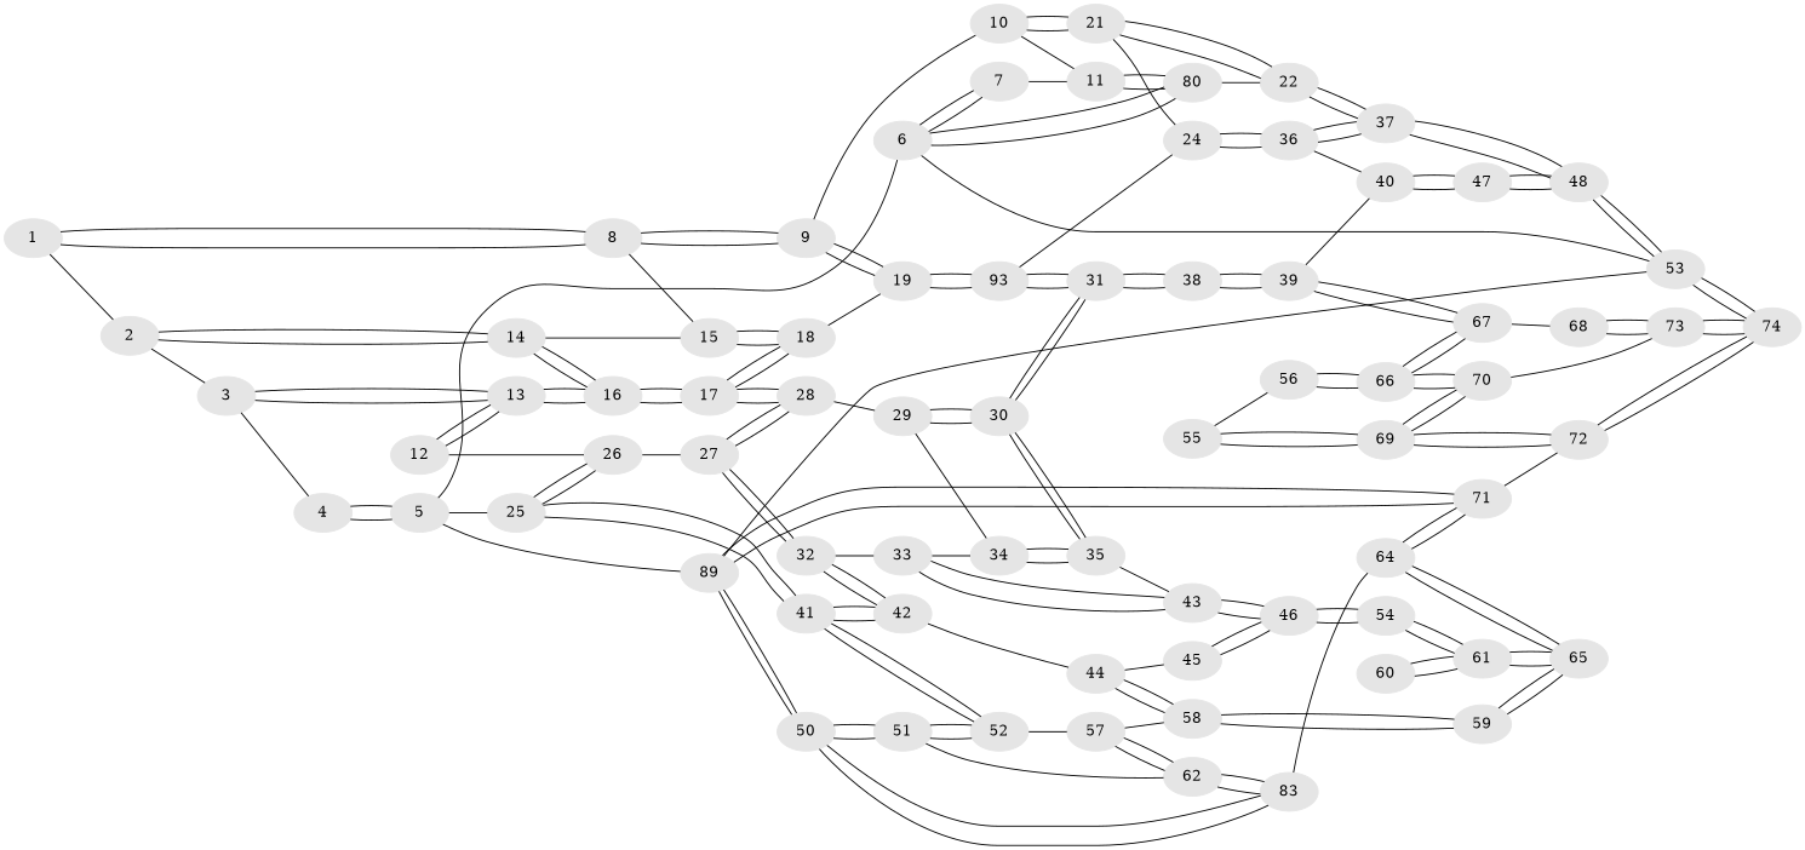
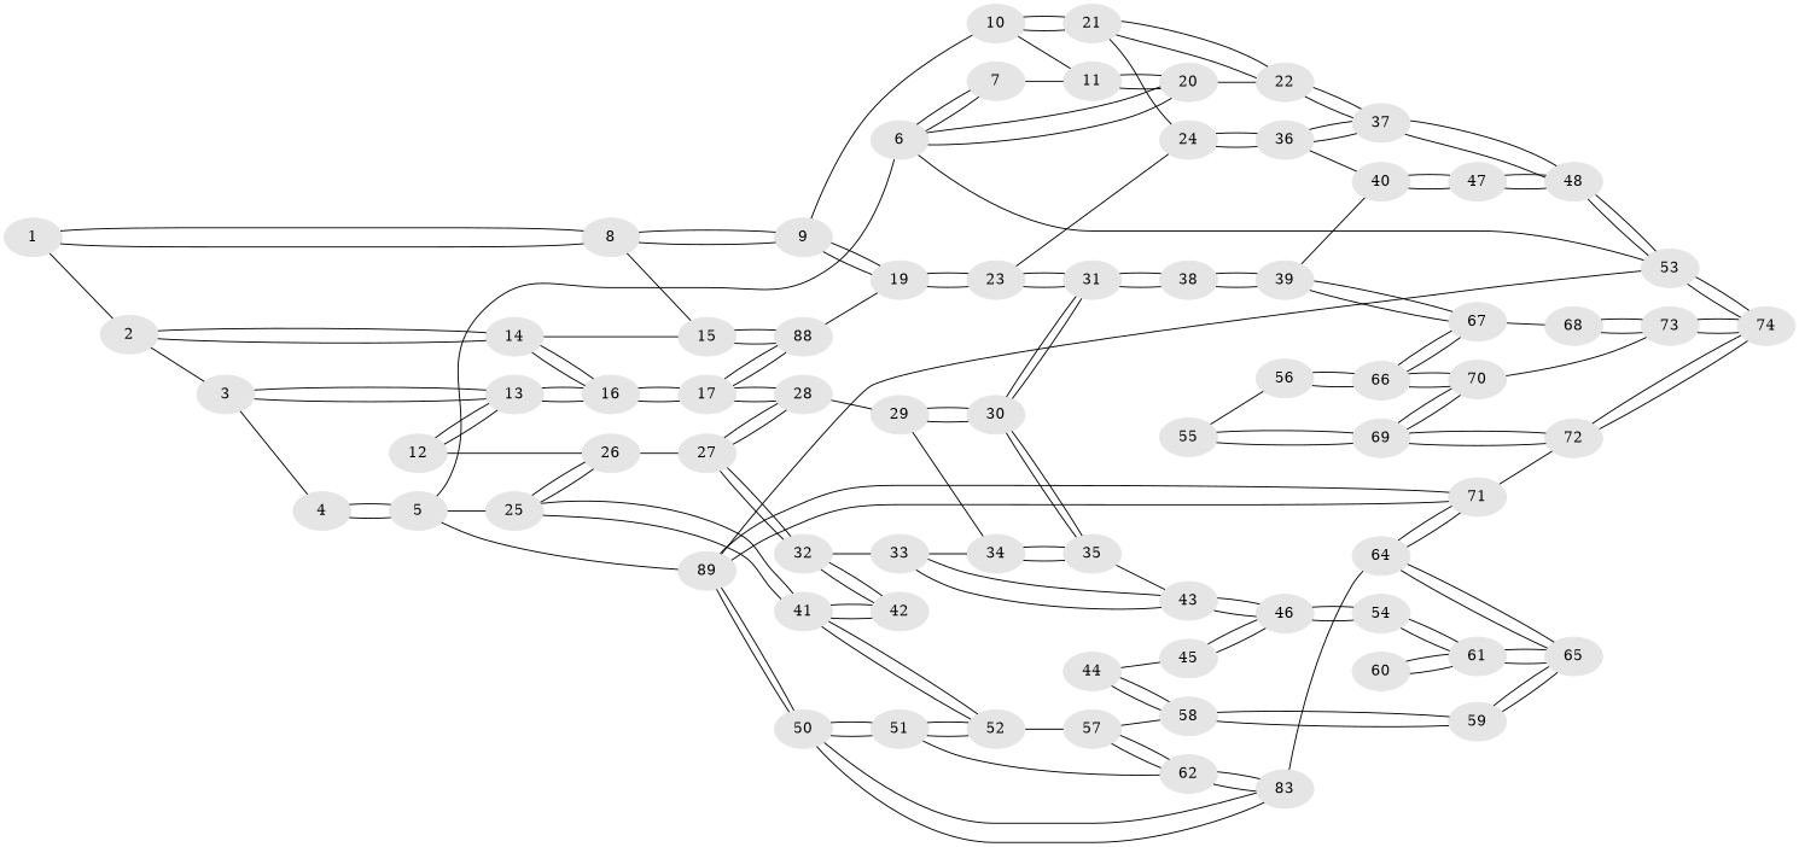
  graph {
    rankdir=LR
    node [color=gray90 style=filled]
    1
    2
    8
    3
    14
    9
    15
    4
    13
    16
    5
    6
    25
    n14 [label=89]
    12
    26
    7
-   20 [label=80]
+   20
    53
    41
    50
    71
    11
    22
    74
    10
    19
-   18
+   18 [label=88]
    21
-   23 [label=93]
+   23
    24
    27
    17
    28
    29
    31
    37
    36
    48
    38
    40
    42
    52
    32
    33
    30
    34
    35
    43
    39
    44
    46
    47
    67
    56
    66
    68
    57
    45
    58
    54
    59
    60
    61
    73
    51
    n67 [label=83]
    72
    62
    64
    55
    69
    65
    70
    1 -- 2
    1 -- 8
    1 -- 8
    2 -- 3
    2 -- 14
    2 -- 14
    8 -- 9
    8 -- 9
    8 -- 15
    3 -- 4
    3 -- 13
    3 -- 13
    14 -- 15
    14 -- 16
    14 -- 16
    9 -- 10
    9 -- 19
    9 -- 19
    15 -- 18
    15 -- 18
    4 -- 5
    4 -- 5
    13 -- 16
    13 -- 16
    16 -- 17
    16 -- 17
    5 -- 6
    5 -- 25
    5 -- n14
    6 -- 7
    6 -- 7
    6 -- 20
    6 -- 20
    6 -- 53
    25 -- 26
    25 -- 26
    25 -- 41
    25 -- 41
    n14 -- 53
    n14 -- 50
    n14 -- 50
    n14 -- 71
    n14 -- 71
    12 -- 13
    12 -- 13
    12 -- 26
    26 -- 27
    7 -- 11
    20 -- 22
    53 -- 74
    53 -- 74
    41 -- 42
    41 -- 42
    41 -- 52
    41 -- 52
    50 -- 51
    50 -- 51
    50 -- n67
    50 -- n67
    71 -- 72
    11 -- 20
    11 -- 20
    22 -- 37
    22 -- 37
    10 -- 11
    10 -- 21
    10 -- 21
    19 -- 23
    19 -- 23
    18 -- 19
    21 -- 22
    21 -- 22
    21 -- 24
    23 -- 24
    23 -- 31
    23 -- 31
    24 -- 36
    24 -- 36
    27 -- 28
    27 -- 28
    27 -- 32
    27 -- 32
    17 -- 18
    17 -- 18
    17 -- 28
    17 -- 28
    28 -- 29
    29 -- 30
    29 -- 30
    29 -- 34
    31 -- 38
    31 -- 38
    37 -- 48
    37 -- 48
    36 -- 37
    36 -- 37
    36 -- 40
    48 -- 53
    48 -- 53
    38 -- 39
    38 -- 39
    40 -- 47
    40 -- 47
-   42 -- 44
    52 -- 57
    32 -- 42
    32 -- 42
    32 -- 33
    33 -- 34
    33 -- 43
    33 -- 43
    30 -- 31
    30 -- 31
    30 -- 35
    30 -- 35
    34 -- 35
    34 -- 35
    35 -- 43
    43 -- 46
    43 -- 46
    39 -- 40
    39 -- 67
    39 -- 67
    44 -- 45
    44 -- 58
    44 -- 58
    46 -- 54
    46 -- 54
    47 -- 48
    47 -- 48
    67 -- 68
    56 -- 66
    56 -- 66
    66 -- 67
    66 -- 67
    66 -- 70
    66 -- 70
    68 -- 73
    68 -- 73
    57 -- 58
    57 -- 62
    57 -- 62
    45 -- 46
    45 -- 46
    58 -- 59
    58 -- 59
    54 -- 61
    54 -- 61
    59 -- 65
    59 -- 65
    60 -- 61
    60 -- 61
    61 -- 65
    61 -- 65
    73 -- 74
    73 -- 74
    51 -- 52
    51 -- 52
    51 -- 62
    n67 -- 64
    72 -- 74
    72 -- 74
    62 -- n67
    62 -- n67
    64 -- 71
    64 -- 71
    64 -- 65
    64 -- 65
    55 -- 56
    55 -- 69
    55 -- 69
    69 -- 72
    69 -- 72
    69 -- 70
    69 -- 70
    70 -- 73
  }
